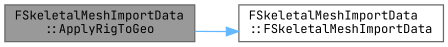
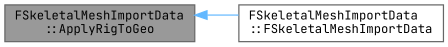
  digraph {
    rankdir=LR
    fontname="JetBrains Mono"
    node [fontname="JetBrains Mono" fontsize=10 shape=box style=filled]
    n1 [color=gray40 fillcolor=grey60 fontcolor=black height=0.2 label="FSkeletalMeshImportData\l::ApplyRigToGeo" width=0.4]
    n2 [color=grey40 fillcolor=white height=0.2 label="FSkeletalMeshImportData\l::FSkeletalMeshImportData" width=0.4]
-   n1 -> n2 [color=steelblue1 fontname="JetBrains Mono" fontsize=10 labelfontname=Helvetica labelfontsize=10 style=solid]
+   n2 -> n1 [color=steelblue1 fontname="JetBrains Mono" fontsize=10 labelfontname=Helvetica labelfontsize=10 style=solid]
  }
